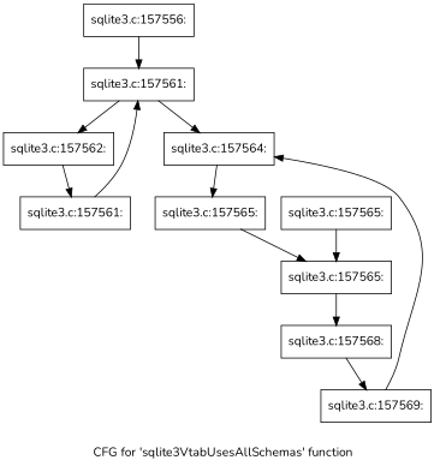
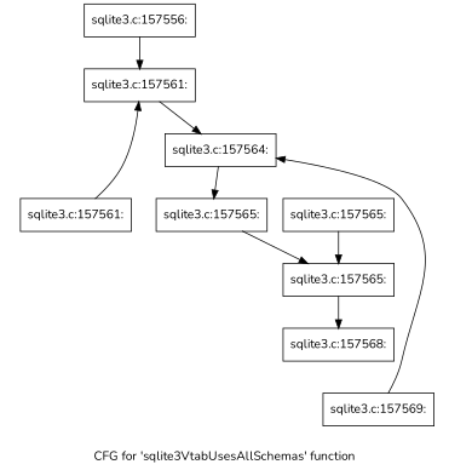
  digraph {
    fontname=Nunito
    label="CFG for 'sqlite3VtabUsesAllSchemas' function"
    node [fontname=Nunito shape=record]
    edge [fontname=Nunito]
    n1 [label="{sqlite3.c:157556:}"]
    n2 [label="{sqlite3.c:157561:}"]
-   n3 [label="{sqlite3.c:157562:}"]
    n4 [label="{sqlite3.c:157564:}"]
    n5 [label="{sqlite3.c:157561:}"]
    n6 [label="{sqlite3.c:157565:}"]
    n7 [label="{sqlite3.c:157565:}"]
    n8 [label="{sqlite3.c:157569:}"]
    n9 [label="{sqlite3.c:157568:}"]
    n10 [label="{sqlite3.c:157565:}"]
    n1 -> n2
-   n2 -> n3
    n2 -> n4
-   n3 -> n5
    n4 -> n6
    n5 -> n2
    n6 -> n7
    n7 -> n9
    n8 -> n4
-   n9 -> n8
    n10 -> n7
  }
